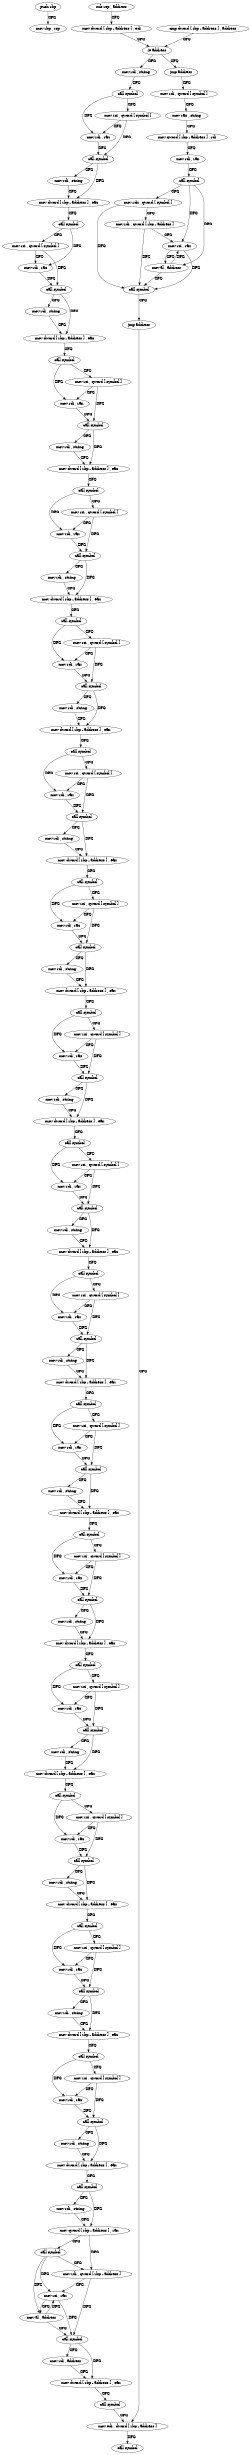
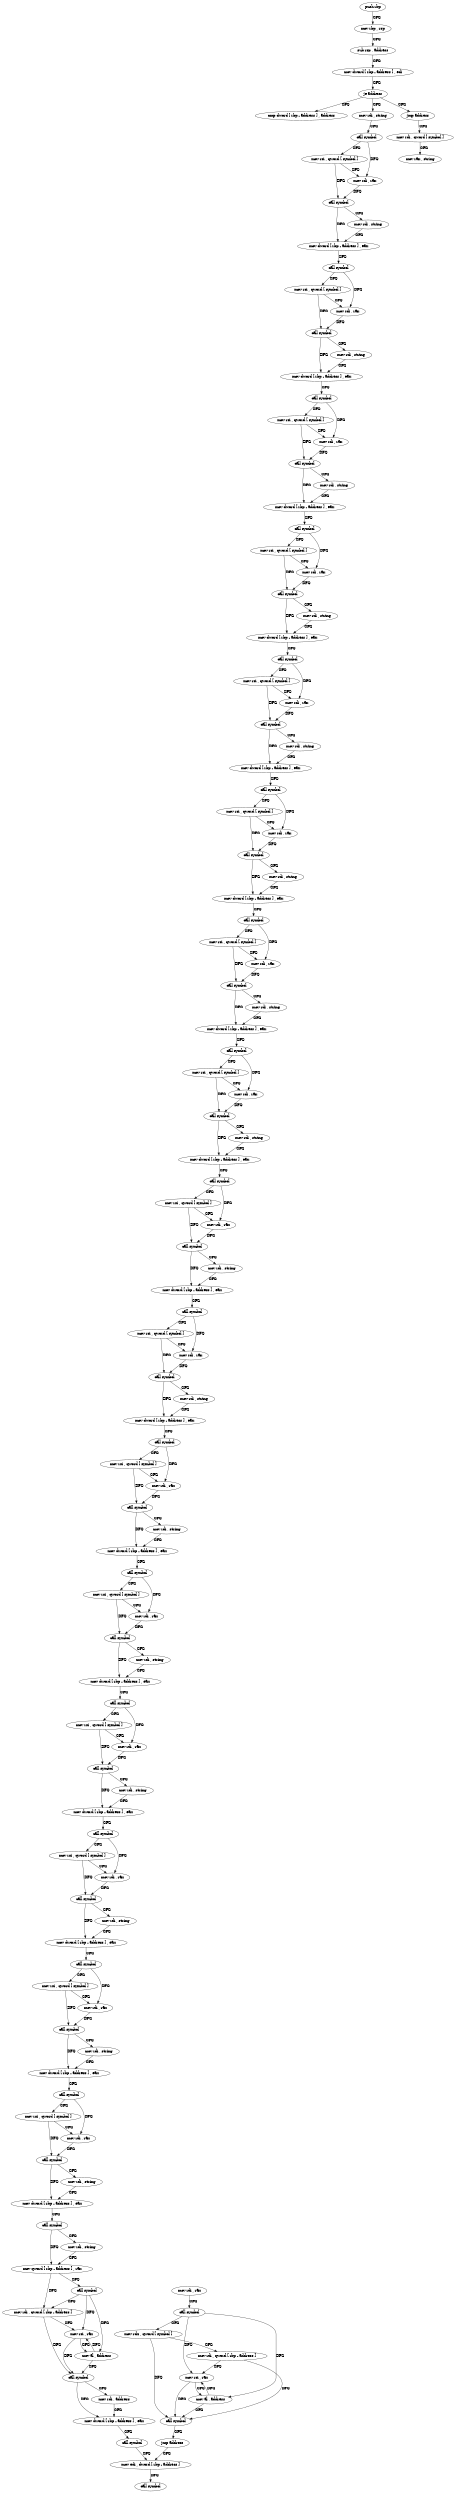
  digraph {
    n1 [label="push rbp"]
    n2 [label="mov rbp , rsp"]
    n3 [label="sub rsp , address"]
    n4 [label="mov dword [ rbp - address ] , edi"]
    n5 [label="je address"]
    n6 [label="cmp dword [ rbp - address ] , address"]
    n7 [label="mov rdi , string"]
    n8 [label="jmp address"]
    n9 [label="mov edi , dword [ rbp - address ]"]
    n10 [label="call symbol"]
    n11 [label="call symbol"]
    n12 [label="mov rdi , qword [ symbol ]"]
    n13 [label="mov rsi , qword [ symbol ]"]
    n14 [label="mov rdi , rax"]
    n15 [label="mov rax , string"]
    n16 [label="call symbol"]
    n17 [label="mov rdi , string"]
    n18 [label="mov dword [ rbp - address ] , eax"]
    n19 [label="call symbol"]
    n20 [label="mov rsi , qword [ symbol ]"]
    n21 [label="mov rdi , rax"]
    n22 [label="call symbol"]
    n23 [label="mov rdi , string"]
    n24 [label="mov dword [ rbp - address ] , eax"]
    n25 [label="call symbol"]
    n26 [label="mov rsi , qword [ symbol ]"]
    n27 [label="mov rdi , rax"]
    n28 [label="call symbol"]
    n29 [label="mov rdi , string"]
    n30 [label="mov dword [ rbp - address ] , eax"]
    n31 [label="call symbol"]
    n32 [label="mov rsi , qword [ symbol ]"]
    n33 [label="mov rdi , rax"]
    n34 [label="call symbol"]
    n35 [label="mov rdi , string"]
    n36 [label="mov dword [ rbp - address ] , eax"]
    n37 [label="call symbol"]
    n38 [label="mov rsi , qword [ symbol ]"]
    n39 [label="mov rdi , rax"]
    n40 [label="call symbol"]
    n41 [label="mov rdi , string"]
    n42 [label="mov dword [ rbp - address ] , eax"]
    n43 [label="call symbol"]
    n44 [label="mov rsi , qword [ symbol ]"]
    n45 [label="mov rdi , rax"]
    n46 [label="call symbol"]
    n47 [label="mov rdi , string"]
    n48 [label="mov dword [ rbp - address ] , eax"]
    n49 [label="call symbol"]
    n50 [label="mov rsi , qword [ symbol ]"]
    n51 [label="mov rdi , rax"]
    n52 [label="call symbol"]
    n53 [label="mov rdi , string"]
    n54 [label="mov dword [ rbp - address ] , eax"]
    n55 [label="call symbol"]
    n56 [label="mov rsi , qword [ symbol ]"]
    n57 [label="mov rdi , rax"]
    n58 [label="call symbol"]
    n59 [label="mov rdi , string"]
    n60 [label="mov dword [ rbp - address ] , eax"]
    n61 [label="call symbol"]
    n62 [label="mov rsi , qword [ symbol ]"]
    n63 [label="mov rdi , rax"]
    n64 [label="call symbol"]
    n65 [label="mov rdi , string"]
    n66 [label="mov dword [ rbp - address ] , eax"]
    n67 [label="call symbol"]
    n68 [label="mov rsi , qword [ symbol ]"]
    n69 [label="mov rdi , rax"]
    n70 [label="call symbol"]
    n71 [label="mov rdi , string"]
    n72 [label="mov dword [ rbp - address ] , eax"]
    n73 [label="call symbol"]
    n74 [label="mov rsi , qword [ symbol ]"]
    n75 [label="mov rdi , rax"]
    n76 [label="call symbol"]
    n77 [label="mov rdi , string"]
    n78 [label="mov dword [ rbp - address ] , eax"]
    n79 [label="call symbol"]
    n80 [label="mov rsi , qword [ symbol ]"]
    n81 [label="mov rdi , rax"]
    n82 [label="call symbol"]
    n83 [label="mov rdi , string"]
    n84 [label="mov dword [ rbp - address ] , eax"]
    n85 [label="call symbol"]
    n86 [label="mov rsi , qword [ symbol ]"]
    n87 [label="mov rdi , rax"]
    n88 [label="call symbol"]
    n89 [label="mov rdi , string"]
    n90 [label="mov dword [ rbp - address ] , eax"]
    n91 [label="call symbol"]
    n92 [label="mov rsi , qword [ symbol ]"]
    n93 [label="mov rdi , rax"]
    n94 [label="call symbol"]
    n95 [label="mov rdi , string"]
    n96 [label="mov dword [ rbp - address ] , eax"]
    n97 [label="call symbol"]
    n98 [label="mov rsi , qword [ symbol ]"]
    n99 [label="mov rdi , rax"]
    n100 [label="call symbol"]
    n101 [label="mov rdi , string"]
    n102 [label="mov dword [ rbp - address ] , eax"]
    n103 [label="call symbol"]
    n104 [label="mov rsi , qword [ symbol ]"]
    n105 [label="mov rdi , rax"]
    n106 [label="call symbol"]
    n107 [label="mov rdi , string"]
    n108 [label="mov dword [ rbp - address ] , eax"]
    n109 [label="call symbol"]
    n110 [label="mov rdi , string"]
    n111 [label="mov qword [ rbp - address ] , rax"]
    n112 [label="call symbol"]
    n113 [label="mov rdi , qword [ rbp - address ]"]
    n114 [label="mov rsi , rax"]
    n115 [label="mov al , address"]
    n116 [label="call symbol"]
    n117 [label="mov rdi , address"]
    n118 [label="mov dword [ rbp - address ] , eax"]
    n119 [label="call symbol"]
-   n120 [label="mov qword [ rbp - address ] , rdi"]
    n121 [label="mov rdi , rax"]
    n122 [label="call symbol"]
    n123 [label="mov rdx , qword [ symbol ]"]
    n124 [label="mov rsi , rax"]
    n125 [label="mov al , address"]
    n126 [label="mov rdi , qword [ rbp - address ]"]
    n127 [label="call symbol"]
    n128 [label="jmp address"]
    n1 -> n2 [label=CFG]
+   n2 -> n3 [label=CFG]
    n3 -> n4 [label=CFG]
    n4 -> n5 [label=CFG]
    n5 -> n7 [label=CFG]
    n5 -> n8 [label=CFG]
-   n6 -> n5 [label=CFG]
+   n5 -> n6 [label=CFG]
    n7 -> n11 [label=CFG]
    n8 -> n12 [label=CFG]
    n9 -> n10 [label=DFG]
    n11 -> n13 [label=CFG]
    n11 -> n14 [label=DFG]
    n12 -> n15 [label=CFG]
    n13 -> n14 [label=CFG]
    n13 -> n16 [label=DFG]
    n14 -> n16 [label=DFG]
-   n15 -> n120 [label=CFG]
    n16 -> n17 [label=CFG]
    n16 -> n18 [label=DFG]
    n17 -> n18 [label=CFG]
    n18 -> n19 [label=CFG]
    n19 -> n20 [label=CFG]
    n19 -> n21 [label=DFG]
    n20 -> n21 [label=CFG]
    n20 -> n22 [label=DFG]
    n21 -> n22 [label=DFG]
    n22 -> n23 [label=CFG]
    n22 -> n24 [label=DFG]
    n23 -> n24 [label=CFG]
    n24 -> n25 [label=CFG]
    n25 -> n26 [label=CFG]
    n25 -> n27 [label=DFG]
    n26 -> n27 [label=CFG]
    n26 -> n28 [label=DFG]
    n27 -> n28 [label=DFG]
    n28 -> n29 [label=CFG]
    n28 -> n30 [label=DFG]
    n29 -> n30 [label=CFG]
    n30 -> n31 [label=CFG]
    n31 -> n32 [label=CFG]
    n31 -> n33 [label=DFG]
    n32 -> n33 [label=CFG]
    n32 -> n34 [label=DFG]
    n33 -> n34 [label=DFG]
    n34 -> n35 [label=CFG]
    n34 -> n36 [label=DFG]
    n35 -> n36 [label=CFG]
    n36 -> n37 [label=CFG]
    n37 -> n38 [label=CFG]
    n37 -> n39 [label=DFG]
    n38 -> n39 [label=CFG]
    n38 -> n40 [label=DFG]
    n39 -> n40 [label=DFG]
    n40 -> n41 [label=CFG]
    n40 -> n42 [label=DFG]
    n41 -> n42 [label=CFG]
    n42 -> n43 [label=CFG]
    n43 -> n44 [label=CFG]
    n43 -> n45 [label=DFG]
    n44 -> n45 [label=CFG]
    n44 -> n46 [label=DFG]
    n45 -> n46 [label=DFG]
    n46 -> n47 [label=CFG]
    n46 -> n48 [label=DFG]
    n47 -> n48 [label=CFG]
    n48 -> n49 [label=CFG]
    n49 -> n50 [label=CFG]
    n49 -> n51 [label=DFG]
    n50 -> n51 [label=CFG]
    n50 -> n52 [label=DFG]
    n51 -> n52 [label=DFG]
    n52 -> n53 [label=CFG]
    n52 -> n54 [label=DFG]
    n53 -> n54 [label=CFG]
    n54 -> n55 [label=CFG]
    n55 -> n56 [label=CFG]
    n55 -> n57 [label=DFG]
    n56 -> n57 [label=CFG]
    n56 -> n58 [label=DFG]
    n57 -> n58 [label=DFG]
    n58 -> n59 [label=CFG]
    n58 -> n60 [label=DFG]
    n59 -> n60 [label=CFG]
    n60 -> n61 [label=CFG]
    n61 -> n62 [label=CFG]
    n61 -> n63 [label=DFG]
    n62 -> n63 [label=CFG]
    n62 -> n64 [label=DFG]
    n63 -> n64 [label=DFG]
    n64 -> n65 [label=CFG]
    n64 -> n66 [label=DFG]
    n65 -> n66 [label=CFG]
    n66 -> n67 [label=CFG]
    n67 -> n68 [label=CFG]
    n67 -> n69 [label=DFG]
    n68 -> n69 [label=CFG]
    n68 -> n70 [label=DFG]
    n69 -> n70 [label=DFG]
    n70 -> n71 [label=CFG]
    n70 -> n72 [label=DFG]
    n71 -> n72 [label=CFG]
    n72 -> n73 [label=CFG]
    n73 -> n74 [label=CFG]
    n73 -> n75 [label=DFG]
    n74 -> n75 [label=CFG]
    n74 -> n76 [label=DFG]
    n75 -> n76 [label=DFG]
    n76 -> n77 [label=CFG]
    n76 -> n78 [label=DFG]
    n77 -> n78 [label=CFG]
    n78 -> n79 [label=CFG]
    n79 -> n80 [label=CFG]
    n79 -> n81 [label=DFG]
    n80 -> n81 [label=CFG]
    n80 -> n82 [label=DFG]
    n81 -> n82 [label=DFG]
    n82 -> n83 [label=CFG]
    n82 -> n84 [label=DFG]
    n83 -> n84 [label=CFG]
    n84 -> n85 [label=CFG]
    n85 -> n86 [label=CFG]
    n85 -> n87 [label=DFG]
    n86 -> n87 [label=CFG]
    n86 -> n88 [label=DFG]
    n87 -> n88 [label=DFG]
    n88 -> n89 [label=CFG]
    n88 -> n90 [label=DFG]
    n89 -> n90 [label=CFG]
    n90 -> n91 [label=CFG]
    n91 -> n92 [label=CFG]
    n91 -> n93 [label=DFG]
    n92 -> n93 [label=CFG]
    n92 -> n94 [label=DFG]
    n93 -> n94 [label=DFG]
    n94 -> n95 [label=CFG]
    n94 -> n96 [label=DFG]
    n95 -> n96 [label=CFG]
    n96 -> n97 [label=CFG]
    n97 -> n98 [label=CFG]
    n97 -> n99 [label=DFG]
    n98 -> n99 [label=CFG]
    n98 -> n100 [label=DFG]
    n99 -> n100 [label=DFG]
    n100 -> n101 [label=CFG]
    n100 -> n102 [label=DFG]
    n101 -> n102 [label=CFG]
    n102 -> n103 [label=CFG]
    n103 -> n104 [label=CFG]
    n103 -> n105 [label=DFG]
    n104 -> n105 [label=CFG]
    n104 -> n106 [label=DFG]
    n105 -> n106 [label=DFG]
    n106 -> n107 [label=CFG]
    n106 -> n108 [label=DFG]
    n107 -> n108 [label=CFG]
    n108 -> n109 [label=CFG]
    n109 -> n110 [label=CFG]
    n109 -> n111 [label=DFG]
    n110 -> n111 [label=CFG]
    n111 -> n112 [label=CFG]
    n111 -> n113 [label=DFG]
    n112 -> n113 [label=CFG]
    n112 -> n114 [label=DFG]
    n112 -> n115 [label=DFG]
    n113 -> n114 [label=CFG]
    n113 -> n116 [label=DFG]
    n114 -> n115 [label=CFG]
    n114 -> n116 [label=DFG]
    n115 -> n114 [label=DFG]
    n115 -> n116 [label=CFG]
    n116 -> n117 [label=CFG]
    n116 -> n118 [label=DFG]
    n117 -> n118 [label=CFG]
    n118 -> n119 [label=CFG]
    n119 -> n9 [label=CFG]
-   n120 -> n121 [label=CFG]
    n121 -> n122 [label=CFG]
    n122 -> n123 [label=CFG]
    n122 -> n124 [label=DFG]
    n122 -> n125 [label=DFG]
    n123 -> n126 [label=CFG]
    n123 -> n127 [label=DFG]
    n124 -> n125 [label=CFG]
    n124 -> n127 [label=DFG]
    n125 -> n124 [label=DFG]
    n125 -> n127 [label=CFG]
    n126 -> n124 [label=CFG]
    n126 -> n127 [label=DFG]
    n127 -> n128 [label=CFG]
    n128 -> n9 [label=CFG]
  }
